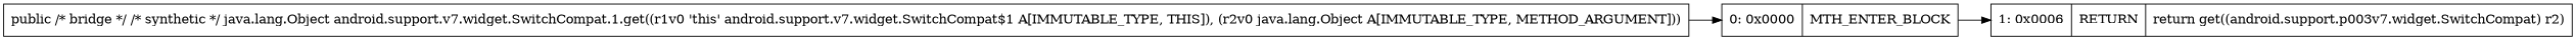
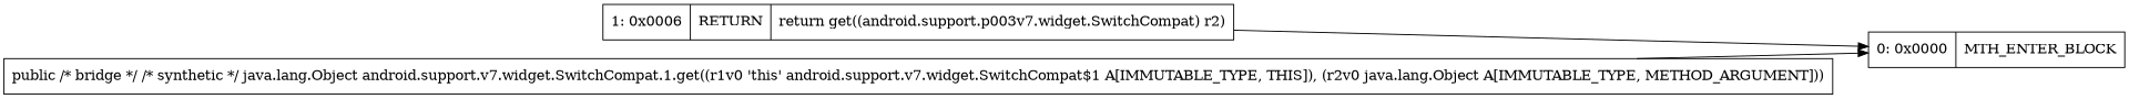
  digraph {
    rankdir=LR
    node [shape=record]
    n1 [label="{0\:\ 0x0000|MTH_ENTER_BLOCK\l}"]
    n2 [label="{1\:\ 0x0006|RETURN\l|return get((android.support.p003v7.widget.SwitchCompat) r2)\l}"]
    n3 [label="{public \/* bridge *\/ \/* synthetic *\/ java.lang.Object android.support.v7.widget.SwitchCompat.1.get((r1v0 'this' android.support.v7.widget.SwitchCompat$1 A[IMMUTABLE_TYPE, THIS]), (r2v0 java.lang.Object A[IMMUTABLE_TYPE, METHOD_ARGUMENT])) }"]
-   n1 -> n2
+   n2 -> n1
    n3 -> n1
  }
